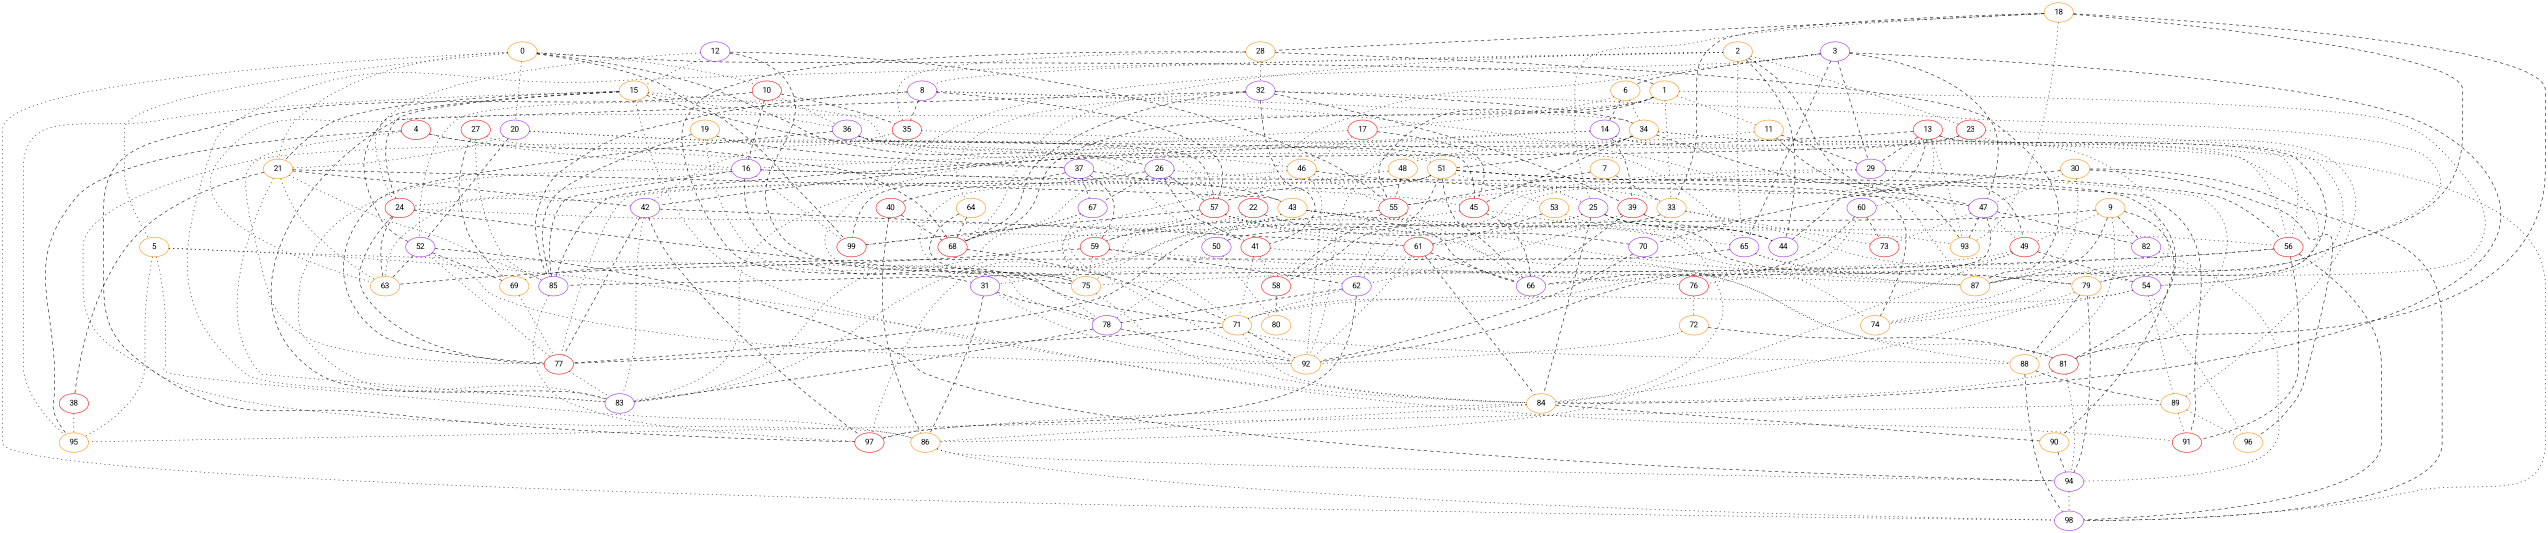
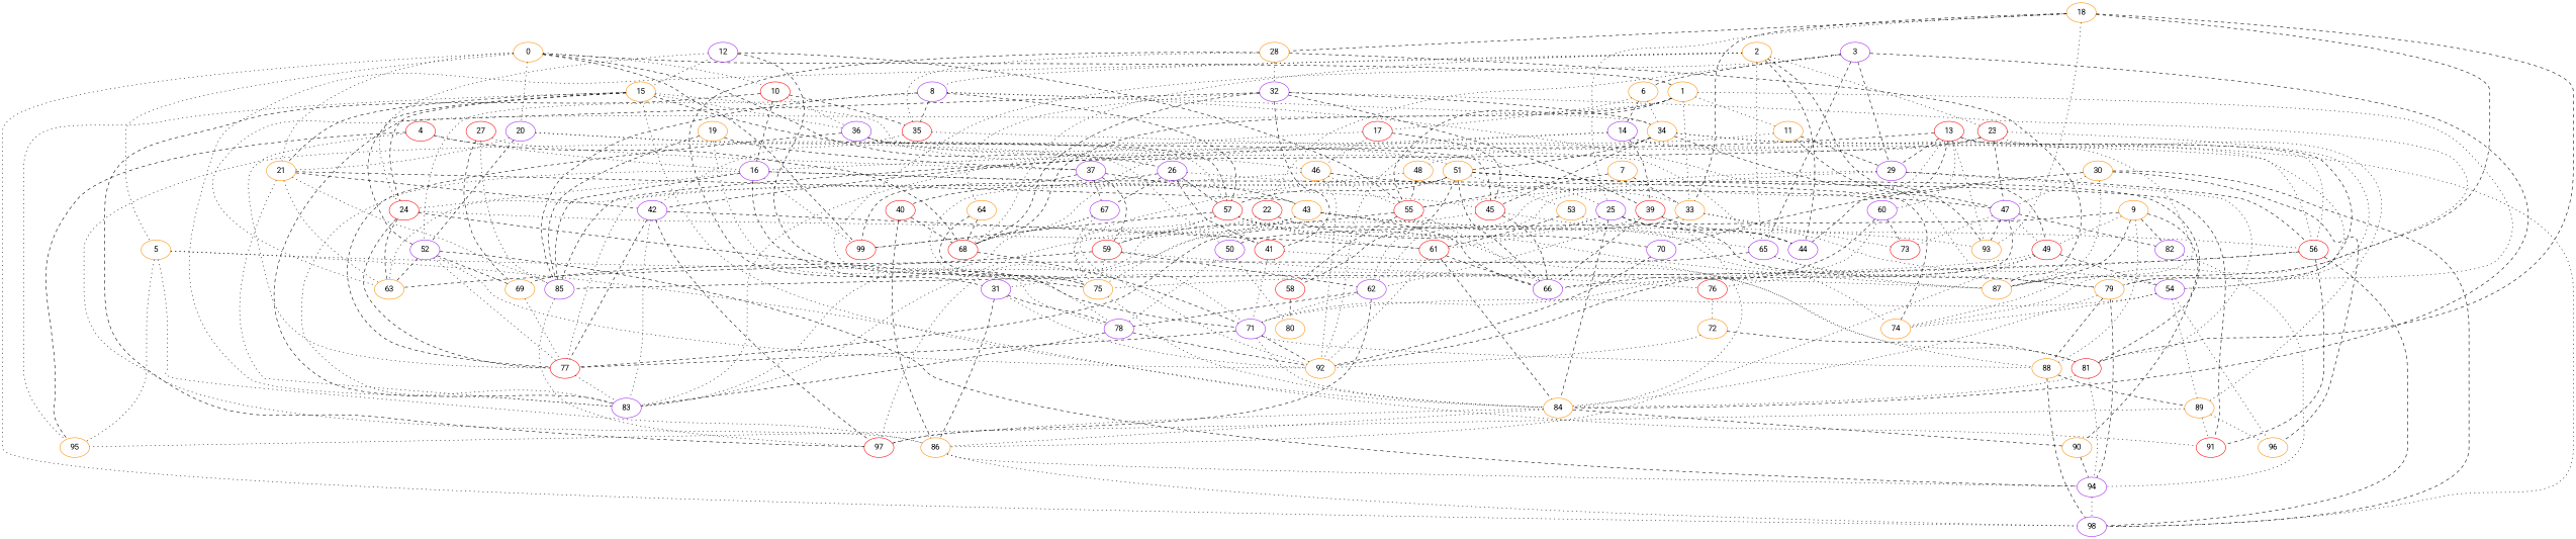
  strict graph {
    fontname=Roboto
    node [color=darkorange fontname=Roboto]
    edge [fontname=Roboto is_available=True prob=1.0 style=dotted]
    0
    1
    5
    10 [color=red]
    20 [color=purple]
    21
    26 [color=purple]
    98 [color=purple]
    99 [color=red]
    11
    33
    55 [color=red]
    63
    68 [color=red]
    79
    95
    86
    87
    91 [color=red]
    16 [color=purple]
    35 [color=red]
    36 [color=purple]
    97 [color=red]
    52 [color=purple]
    57 [color=red]
    50 [color=purple]
    83 [color=purple]
    85 [color=purple]
    42 [color=purple]
-   38 [color=red]
    43
    41 [color=red]
    40 [color=red]
    67 [color=purple]
    29 [color=purple]
    47 [color=purple]
    77 [color=red]
    54 [color=purple]
    70 [color=purple]
    73 [color=red]
    61 [color=red]
    59 [color=red]
    66 [color=purple]
    58 [color=red]
-   71
+   71 [color=purple]
    84
    88
    94 [color=purple]
    2
    8 [color=purple]
    23 [color=red]
    44 [color=purple]
    49 [color=red]
    65 [color=purple]
    34
    48
    89
    75
    76 [color=red]
    69
    3 [color=purple]
    6
    22 [color=red]
    14 [color=purple]
    17 [color=red]
    56 [color=red]
    62 [color=purple]
    81 [color=red]
    90
    4 [color=red]
    24 [color=red]
    74
    45 [color=red]
    39 [color=red]
    46
    93
    92
    51
    7
    9
    82 [color=purple]
    78 [color=purple]
    80
    12 [color=purple]
    15
    25 [color=purple]
    13 [color=red]
    60 [color=purple]
    96
    31 [color=purple]
    18
    28
    32 [color=purple]
    19
    37 [color=purple]
    27 [color=red]
    64
    30
    53
    72
    0 -- 1 [prob=0.479579483309 style=dashed]
    0 -- 5 [prob=0.935952006919]
    0 -- 10 [prob=0.05751473657]
    0 -- 20 [prob=0.568594852277]
    0 -- 21 [prob=0.549737689625]
    0 -- 26 [prob=0.694714582337 style=dashed]
    0 -- 98 [prob=0.196595925327]
    0 -- 99 [style=dashed]
    1 -- 11 [prob=0.323408080346]
    1 -- 33
    1 -- 55 [style=dashed]
    1 -- 63 [prob=0.514174896752]
    1 -- 68 [style=dashed]
    1 -- 79 [prob=0.978283110116]
    5 -- 95 [prob=0.612175870704]
    5 -- 86 [prob=0.963683183536]
    5 -- 87 [prob=0.212628163254]
    5 -- 91 [prob=0.403368394274]
    10 -- 16 [style=dashed]
    10 -- 35 [prob=0.336008644094 style=dashed]
    10 -- 36 [prob=0.678598033613]
    10 -- 97 [prob=0.801402530273 style=dashed]
    20 -- 21 [prob=0.491075111945]
    20 -- 52 [prob=0.590180293962 style=dashed]
    20 -- 57 [prob=0.151514040943]
    20 -- 50
    21 -- 63
    21 -- 83 [prob=0.0880634273131]
    21 -- 85 [prob=0.497999525048]
    21 -- 42 [prob=0.866739572941 style=dashed]
-   21 -- 38 [prob=0.186653756382 style=dashed]
    21 -- 43 [style=dashed]
    26 -- 33 [prob=0.250117364424]
    26 -- 57 [prob=0.754386696899 style=dashed]
    26 -- 41 [prob=0.748808392162 style=dashed]
    26 -- 40 [prob=0.854019583738 style=dashed]
    26 -- 67 [prob=0.614353470405 style=dashed]
    11 -- 86
    11 -- 29 [style=dashed]
    11 -- 47 [prob=0.217949761132 style=dashed]
    33 -- 77 [prob=0.751566597634 style=dashed]
    33 -- 54 [prob=0.437586744736]
    33 -- 70 [prob=0.190586184715]
    33 -- 73 [prob=0.502360327799]
    55 -- 61
    55 -- 59 [prob=0.505064087673 style=dashed]
    55 -- 66 [prob=0.608411927211]
    55 -- 58 [style=dashed]
    68 -- 71 [prob=0.00330207826655 style=dashed]
    79 -- 84 [prob=0.755068747055]
    79 -- 88 [style=dashed]
    79 -- 94 [prob=0.0415984702569 style=dashed]
    86 -- 98
    86 -- 94 [prob=0.151198220379]
    16 -- 99 [prob=0.4200976527]
    16 -- 83 [prob=0.881994371099]
    16 -- 85 [style=dashed]
    16 -- 71 [prob=0.997845153731 style=dashed]
    16 -- 24
    16 -- 74 [style=dashed]
    16 -- 45 [prob=0.86473618413]
    35 -- 42
    35 -- 65 [prob=0.517603115168]
    36 -- 77 [style=dashed]
    36 -- 45 [prob=0.277363580678 style=dashed]
    36 -- 46 [prob=0.711709280458]
    36 -- 51 [prob=0.920351277771]
    52 -- 63 [prob=0.391044126166 style=dashed]
    52 -- 77
    52 -- 94 [style=dashed]
    52 -- 69 [style=dashed]
    52 -- 92 [prob=0.605269614233]
    57 -- 99 [prob=0.47727606663 style=dashed]
    57 -- 87 [prob=0.676359585151]
    57 -- 61 [prob=0.530347602393]
    57 -- 59 [prob=0.618020821079]
    57 -- 71 [prob=0.649032847885]
    57 -- 88
    50 -- 78 [prob=0.712207439318]
    50 -- 80 [prob=0.139401762732]
    85 -- 97 [prob=0.637480250043]
    42 -- 97 [prob=0.304972452387 style=dashed]
    42 -- 83 [prob=0.758692959319]
    42 -- 77 [prob=0.0203090898376 style=dashed]
    42 -- 61 [prob=0.295815830405 style=dashed]
-   38 -- 95
    43 -- 83 [prob=0.723583754902]
    43 -- 66 [style=dashed]
    43 -- 75 [prob=0.703199757634]
    43 -- 56
    43 -- 93 [prob=0.291228335322]
    41 -- 58
    41 -- 71 [prob=0.659918459569]
    41 -- 81 [prob=0.485796496184]
    40 -- 68 [style=dashed]
    40 -- 86 [prob=0.333911366953 style=dashed]
    67 -- 68 [prob=0.952940965805]
    67 -- 83
    67 -- 92
    29 -- 55 [prob=0.499546316803]
    29 -- 56 [prob=0.977228539885 style=dashed]
    29 -- 62 [prob=0.755225543291]
    29 -- 81 [prob=0.680568280467]
    47 -- 73 [prob=0.871432630469]
    47 -- 49 [prob=0.954438321945]
    47 -- 93 [prob=0.634546811914 style=dashed]
    47 -- 92 [prob=0.188858088868 style=dashed]
    47 -- 82 [prob=0.701274730162 style=dashed]
    77 -- 83
    54 -- 71 [prob=0.744260397783]
    54 -- 89 [prob=0.808399458751]
    54 -- 74 [prob=0.788224349777]
    54 -- 96
    70 -- 92 [prob=0.502829896105 style=dashed]
    61 -- 66 [prob=0.0483073900766 style=dashed]
    61 -- 84 [style=dashed]
    61 -- 92 [prob=0.708562668599]
    59 -- 63 [prob=0.407733954173 style=dashed]
    59 -- 75 [prob=0.499910728729]
    59 -- 76
    59 -- 62 [prob=0.879112121421 style=dashed]
    58 -- 80 [style=dashed]
    71 -- 77 [prob=0.660136085814 style=dashed]
    71 -- 84 [prob=0.577854819427]
    71 -- 88 [prob=0.958485800168]
    71 -- 92 [prob=0.534498418302 style=dashed]
    84 -- 86
    84 -- 97 [prob=0.736805906302]
    84 -- 90 [style=dashed]
    88 -- 98 [prob=0.292999275297 style=dashed]
    88 -- 89 [prob=0.0489155468149 style=dashed]
    94 -- 98 [prob=0.563560756967]
    2 -- 68 [prob=0.71761181342]
    2 -- 83
    2 -- 8 [prob=0.452538488147]
    2 -- 23 [prob=0.253726461628]
    2 -- 44 [prob=0.322801251129 style=dashed]
    2 -- 49 [prob=0.215592807775 style=dashed]
    2 -- 65 [prob=0.40277253236]
    8 -- 87 [prob=0.486388773286]
    8 -- 35 [style=dashed]
    8 -- 52
    8 -- 57 [prob=0.521827380778 style=dashed]
    8 -- 85 [prob=0.897831823053 style=dashed]
    8 -- 34 [prob=0.467482137661]
    23 -- 85 [style=dashed]
-   3 -- 47 [style=dashed]
+   23 -- 47 [style=dashed]
    23 -- 54 [prob=0.156220204087]
    23 -- 48 [prob=0.0723546692193]
    23 -- 89
    49 -- 86 [prob=0.968265931035]
    49 -- 54 [prob=0.354713666831 style=dashed]
    49 -- 75 [prob=0.345336503133]
    49 -- 76 [prob=0.58759379019]
    65 -- 79 [prob=0.314070544016]
    65 -- 87 [prob=0.135263412767]
    65 -- 69 [prob=0.731189322804 style=dashed]
    34 -- 98 [prob=0.554533159893]
    34 -- 56 [prob=0.077447462899]
    34 -- 45 [prob=0.233777888732 style=dashed]
    34 -- 93 [prob=0.305111033069 style=dashed]
    34 -- 92 [prob=0.198876127634]
    34 -- 51 [prob=0.404603999666 style=dashed]
    48 -- 55 [style=dashed]
    48 -- 75 [prob=0.162367927093]
    89 -- 95 [prob=0.968492840549]
    89 -- 91 [prob=0.544713363284]
    89 -- 96
    75 -- 84
    76 -- 72 [prob=0.862096576838]
    69 -- 77 [prob=0.593537500603]
    3 -- 29 [prob=0.591933983683 style=dashed]
    3 -- 84 [prob=0.34977835097 style=dashed]
    3 -- 65 [style=dashed]
    3 -- 75 [prob=0.0822066535403]
    3 -- 6 [style=dashed]
    3 -- 22
    6 -- 34 [prob=0.359823196458]
    6 -- 14 [prob=0.0882947985182 style=dashed]
    6 -- 17 [prob=0.421579798841]
    22 -- 99
    22 -- 50
    22 -- 70 [prob=0.187812938857 style=dashed]
    14 -- 68
    14 -- 16 [prob=0.749035201668]
    14 -- 54 [prob=0.714700797071]
    14 -- 74
    14 -- 39 [prob=0.343461853546 style=dashed]
    17 -- 83
    17 -- 45 [prob=0.454952690833 style=dashed]
    17 -- 46 [prob=0.96495224889]
    56 -- 98 [prob=0.0458416753804 style=dashed]
    56 -- 91 [prob=0.818775366521 style=dashed]
    56 -- 85 [prob=0.705065739037 style=dashed]
    56 -- 66 [prob=0.252366548684]
    62 -- 97 [prob=0.861968963206 style=dashed]
    62 -- 71
    62 -- 78 [prob=0.0692076209145 style=dashed]
    81 -- 84 [prob=0.716882578373]
    81 -- 94 [prob=0.476728071428]
    90 -- 94 [prob=0.875661988351 style=dashed]
    4 -- 68 [prob=0.316435708025 style=dashed]
    4 -- 95 [style=dashed]
    4 -- 16 [prob=0.681826192517]
    4 -- 77
    24 -- 63 [prob=0.391440874429 style=dashed]
    24 -- 41 [prob=0.521251083263]
    24 -- 77 [prob=0.796624419914 style=dashed]
    24 -- 75 [prob=0.265427091869 style=dashed]
    45 -- 97 [prob=0.302382856125]
    45 -- 66 [prob=0.173384450519 style=dashed]
    45 -- 65 [prob=0.798073795267]
    39 -- 66 [prob=0.159667705031 style=dashed]
    39 -- 84 [prob=0.400622691742]
    39 -- 44 [prob=0.919940880908 style=dashed]
    39 -- 62 [prob=0.454702152338]
    46 -- 55 [prob=0.729049829487]
    46 -- 63 [prob=0.764374689778]
    46 -- 47 [prob=0.175678920089 style=dashed]
    46 -- 92
    51 -- 91 [prob=0.917933317959 style=dashed]
    51 -- 57 [prob=0.381782037395 style=dashed]
    51 -- 77 [prob=0.33040973474]
    51 -- 66 [prob=0.743131960302 style=dashed]
    51 -- 58 [style=dashed]
    51 -- 81 [prob=0.991741061397 style=dashed]
    51 -- 78 [prob=0.373226237166]
    51 -- 53
    7 -- 33 [prob=0.0070678469002 style=dashed]
    7 -- 55 [prob=0.628787624853 style=dashed]
    9 -- 87 [style=dashed]
    9 -- 50 [style=dashed]
    9 -- 88 [prob=0.402009892088]
    9 -- 49 [prob=0.737388095485]
    9 -- 90 [style=dashed]
    9 -- 82 [style=dashed]
    82 -- 94 [prob=0.721751131574]
    78 -- 83 [style=dashed]
    78 -- 92 [style=dashed]
    12 -- 55 [style=dashed]
    12 -- 75 [style=dashed]
    12 -- 24 [prob=0.885072557802]
    12 -- 15 [prob=0.312920250209]
    15 -- 21 [prob=0.404710910141 style=dashed]
    15 -- 95 [prob=0.49895304927]
    15 -- 36
    15 -- 52 [style=dashed]
    15 -- 57 [prob=0.521555373609 style=dashed]
    15 -- 84
    15 -- 24 [style=dashed]
    15 -- 25 [prob=0.251572858764]
    25 -- 79 [prob=0.17343325815 style=dashed]
    25 -- 61 [prob=0.345045991]
    25 -- 84 [prob=0.20983939949 style=dashed]
    25 -- 44 [prob=0.0922942780862 style=dashed]
    25 -- 31 [prob=0.762383294768]
    13 -- 79 [style=dashed]
    13 -- 42 [prob=0.191748934381 style=dashed]
    13 -- 29 [prob=0.998036877163 style=dashed]
    13 -- 44 [prob=0.818239000105 style=dashed]
    13 -- 56 [prob=0.486845336131]
    13 -- 62 [prob=0.634760328408]
    13 -- 93 [prob=0.656339757563]
    13 -- 60 [prob=0.0268584658622]
    60 -- 73 [prob=0.858194347165 style=dashed]
    60 -- 66 [prob=0.376659883077 style=dashed]
    60 -- 71
    31 -- 86 [prob=0.384292632265 style=dashed]
    31 -- 92 [prob=0.796704356]
    31 -- 78 [prob=0.0981612214746 style=dashed]
    18 -- 33 [prob=0.606415229687 style=dashed]
    18 -- 87 [prob=0.910192315128 style=dashed]
    18 -- 81 [style=dashed]
    18 -- 93 [prob=0.899779895904]
    18 -- 25
    18 -- 28 [prob=0.857927972109 style=dashed]
    28 -- 87 [prob=0.0963024914723 style=dashed]
    28 -- 35 [prob=0.808252320451]
    28 -- 31 [style=dashed]
    28 -- 32 [prob=0.619106922229]
    32 -- 68 [style=dashed]
    32 -- 83 [prob=0.00402112978149 style=dashed]
    32 -- 41 [style=dashed]
    32 -- 34 [prob=0.908844431907 style=dashed]
    32 -- 74 [prob=0.270539734707]
    32 -- 39 [prob=0.144941760324 style=dashed]
    32 -- 64
    19 -- 85 [prob=0.699936874331 style=dashed]
    19 -- 78 [prob=0.838640091088]
    19 -- 37 [prob=0.449351183932 style=dashed]
    37 -- 99 [prob=0.160806429235 style=dashed]
    37 -- 43 [prob=0.54023224383 style=dashed]
    37 -- 67 [prob=0.170762896191 style=dashed]
    37 -- 59 [prob=0.0747338540498 style=dashed]
    27 -- 85 [prob=0.637990731944]
    27 -- 69 [style=dashed]
    27 -- 37 [prob=0.71728257857]
    64 -- 68 [prob=0.146216693688 style=dashed]
    64 -- 75 [style=dashed]
    30 -- 98 [prob=0.573779369069 style=dashed]
    30 -- 87 [prob=0.602341504819]
    30 -- 47 [prob=0.499990456488]
    30 -- 70 [prob=0.847753931108 style=dashed]
    30 -- 96 [prob=0.618315740469 style=dashed]
    53 -- 61 [prob=0.63835190147 style=dashed]
    53 -- 74
    72 -- 81 [prob=0.187398938175 style=dashed]
    72 -- 92 [prob=0.73625815843]
  }
